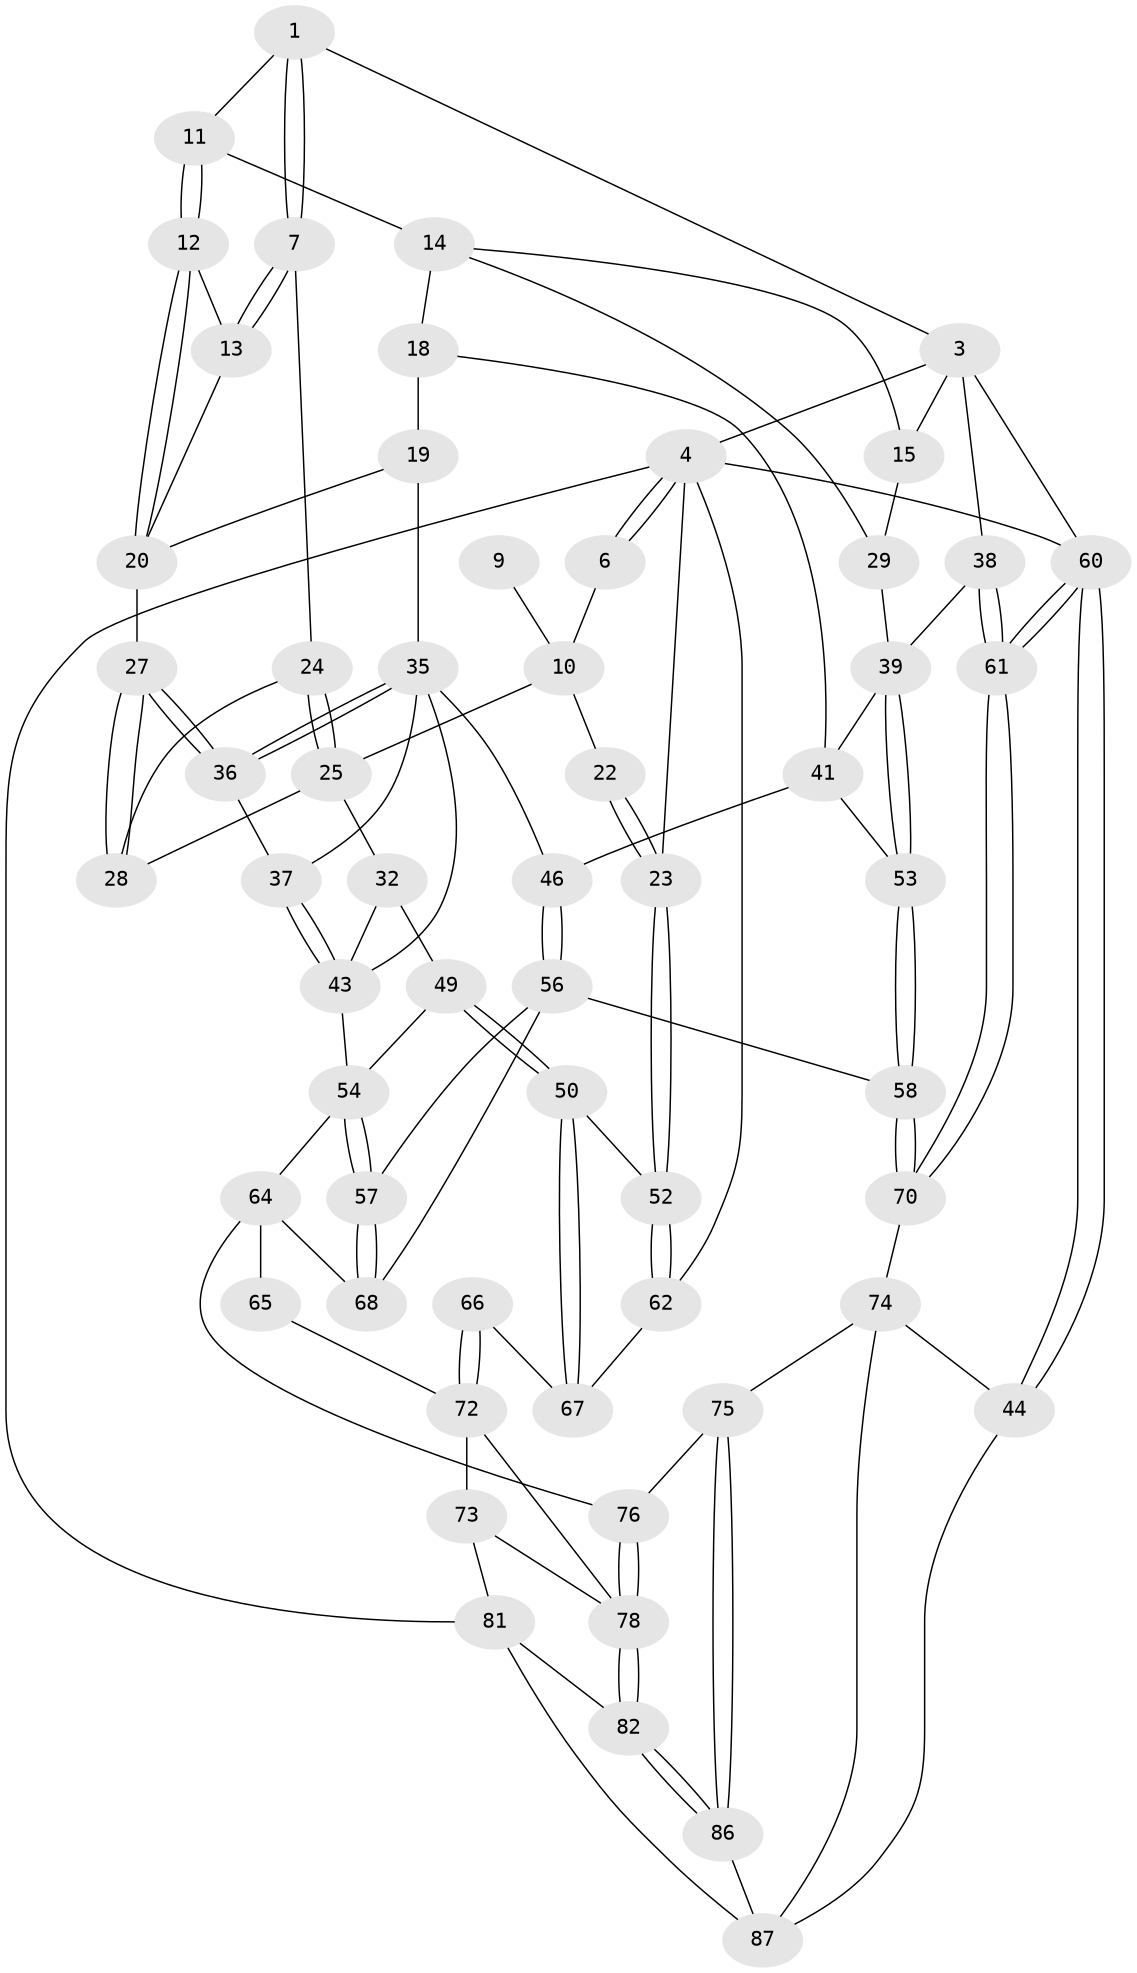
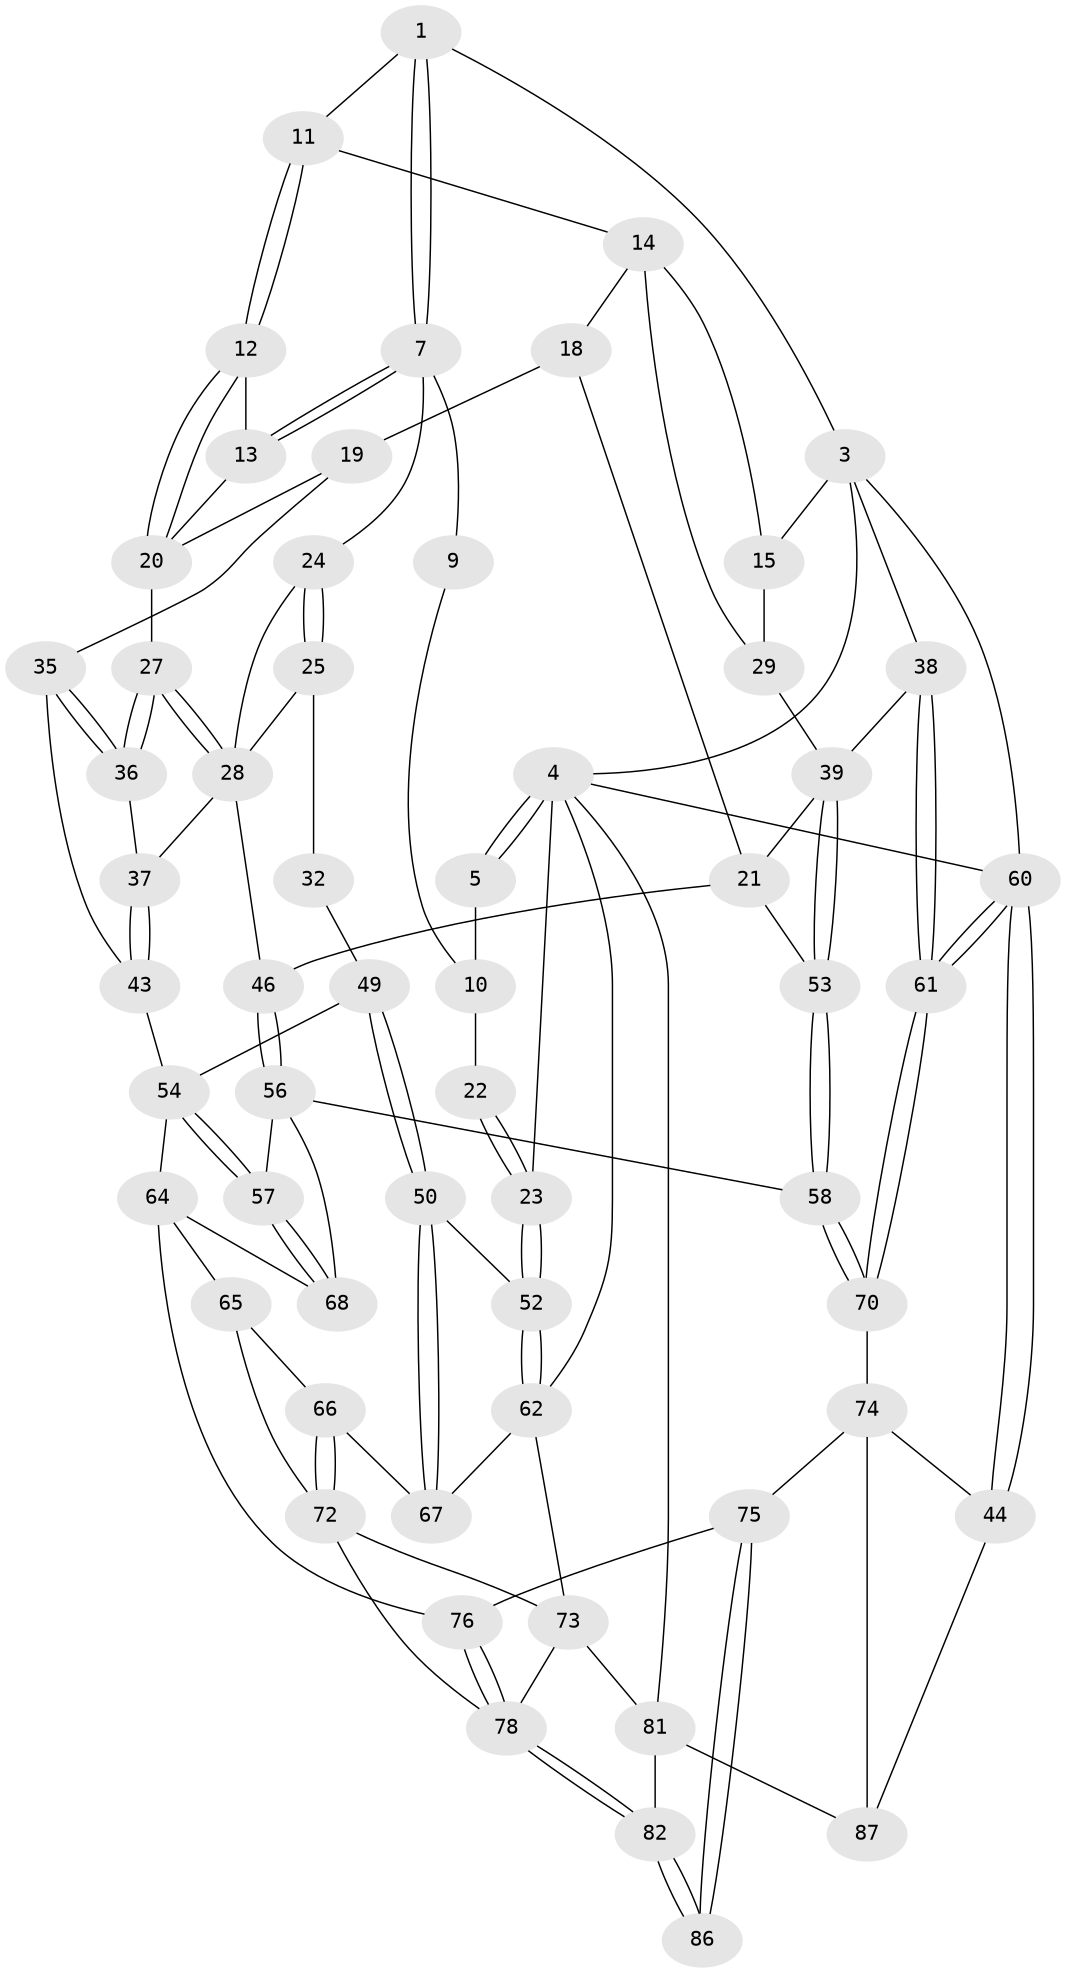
  graph {
    fontname="DejaVu Sans Mono"
    node [color=gray90 fontname="DejaVu Sans Mono" style=filled]
    edge [fontname="DejaVu Sans Mono"]
    1 [super="+2"]
    3 [super="+16"]
    7 [super="+8"]
    11
    4 [super="+63"]
    15
    38
    60
    9
    13
    24
    12
    14 [super="+17"]
-   5 [label=6]
+   5
    23
    62 [super="+71"]
    81 [super="+83"]
    29
    39 [super="+40"]
    61
    n21 [label=44]
    10 [super="+21"]
    52
    67
    73 [super="+80"]
    87 [super="+88"]
    82
    22
    25 [super="+31"]
    20 [super="+26"]
    28 [super="+30"]
    32 [super="+44"]
    18 [super="+42"]
    27
    19 [super="+34"]
-   41 [super="+45"]
+   41 [super="+45" label=21]
    35 [super="+47"]
    46
    53
    36
    43 [super="+48"]
    37
    49
    54 [super="+55"]
    50 [super="+51"]
    56 [super="+59"]
    70
    58
    57
    64 [super="+69"]
    68
    65
    76
    74 [super="+85"]
    78 [super="+79"]
    66
    72 [super="+77"]
    75
    86
    1 -- 3
    1 -- 7
    1 -- 7
    1 -- 11
    3 -- 4
    3 -- 15
    3 -- 38
    3 -- 60
+   7 -- 9
    7 -- 13
    7 -- 13
    7 -- 24
    11 -- 12
    11 -- 12
    11 -- 14
    4 -- 60
    4 -- 5
    4 -- 5
    4 -- 23
    4 -- 62
    4 -- 81
    15 -- 29
    38 -- 39
    38 -- 61
    38 -- 61
    60 -- 61
    60 -- 61
    60 -- n21
    60 -- n21
    9 -- 10
    13 -- 20
    24 -- 25
    24 -- 25
    24 -- 28
    12 -- 13
    12 -- 20
    12 -- 20
    14 -- 15
    14 -- 29
    14 -- 18
    5 -- 10
    23 -- 52
    23 -- 52
    62 -- 67
+   62 -- 73
    81 -- 87
    81 -- 82
    29 -- 39
    39 -- 41
    39 -- 53
    39 -- 53
    61 -- 70
    61 -- 70
    n21 -- 87
    10 -- 22
-   10 -- 25
    52 -- 62
    52 -- 62
    73 -- 81
    73 -- 78
    82 -- 86
    82 -- 86
    22 -- 23
    22 -- 23
    25 -- 28
    25 -- 32
    20 -- 27
-   35 -- 37
-   32 -- 43
+   28 -- 37
    32 -- 49
    18 -- 19 [weight=2]
    18 -- 41
    27 -- 28
    27 -- 28
    27 -- 36
    27 -- 36
    19 -- 20
    19 -- 35
    41 -- 46
    41 -- 53
-   35 -- 46
+   28 -- 46
    35 -- 36
    35 -- 36
    35 -- 43
    46 -- 56
    46 -- 56
    53 -- 58
    53 -- 58
    36 -- 37
    43 -- 54
    37 -- 43
    37 -- 43
    49 -- 54
    49 -- 50
    49 -- 50
    54 -- 57
    54 -- 57
    54 -- 64
    50 -- 52
    50 -- 67
    50 -- 67
    56 -- 58
    56 -- 57
    56 -- 68
    70 -- 74
    58 -- 70
    58 -- 70
    57 -- 68
    57 -- 68
    64 -- 68
    64 -- 65
    64 -- 76
+   65 -- 66
    65 -- 72
    76 -- 78
    76 -- 78
    74 -- n21
    74 -- 87
    74 -- 75
    78 -- 82
    78 -- 82
    66 -- 67
    66 -- 72
    66 -- 72
    72 -- 73
    72 -- 78
    75 -- 76
    75 -- 86
    75 -- 86
-   86 -- 87
  }
